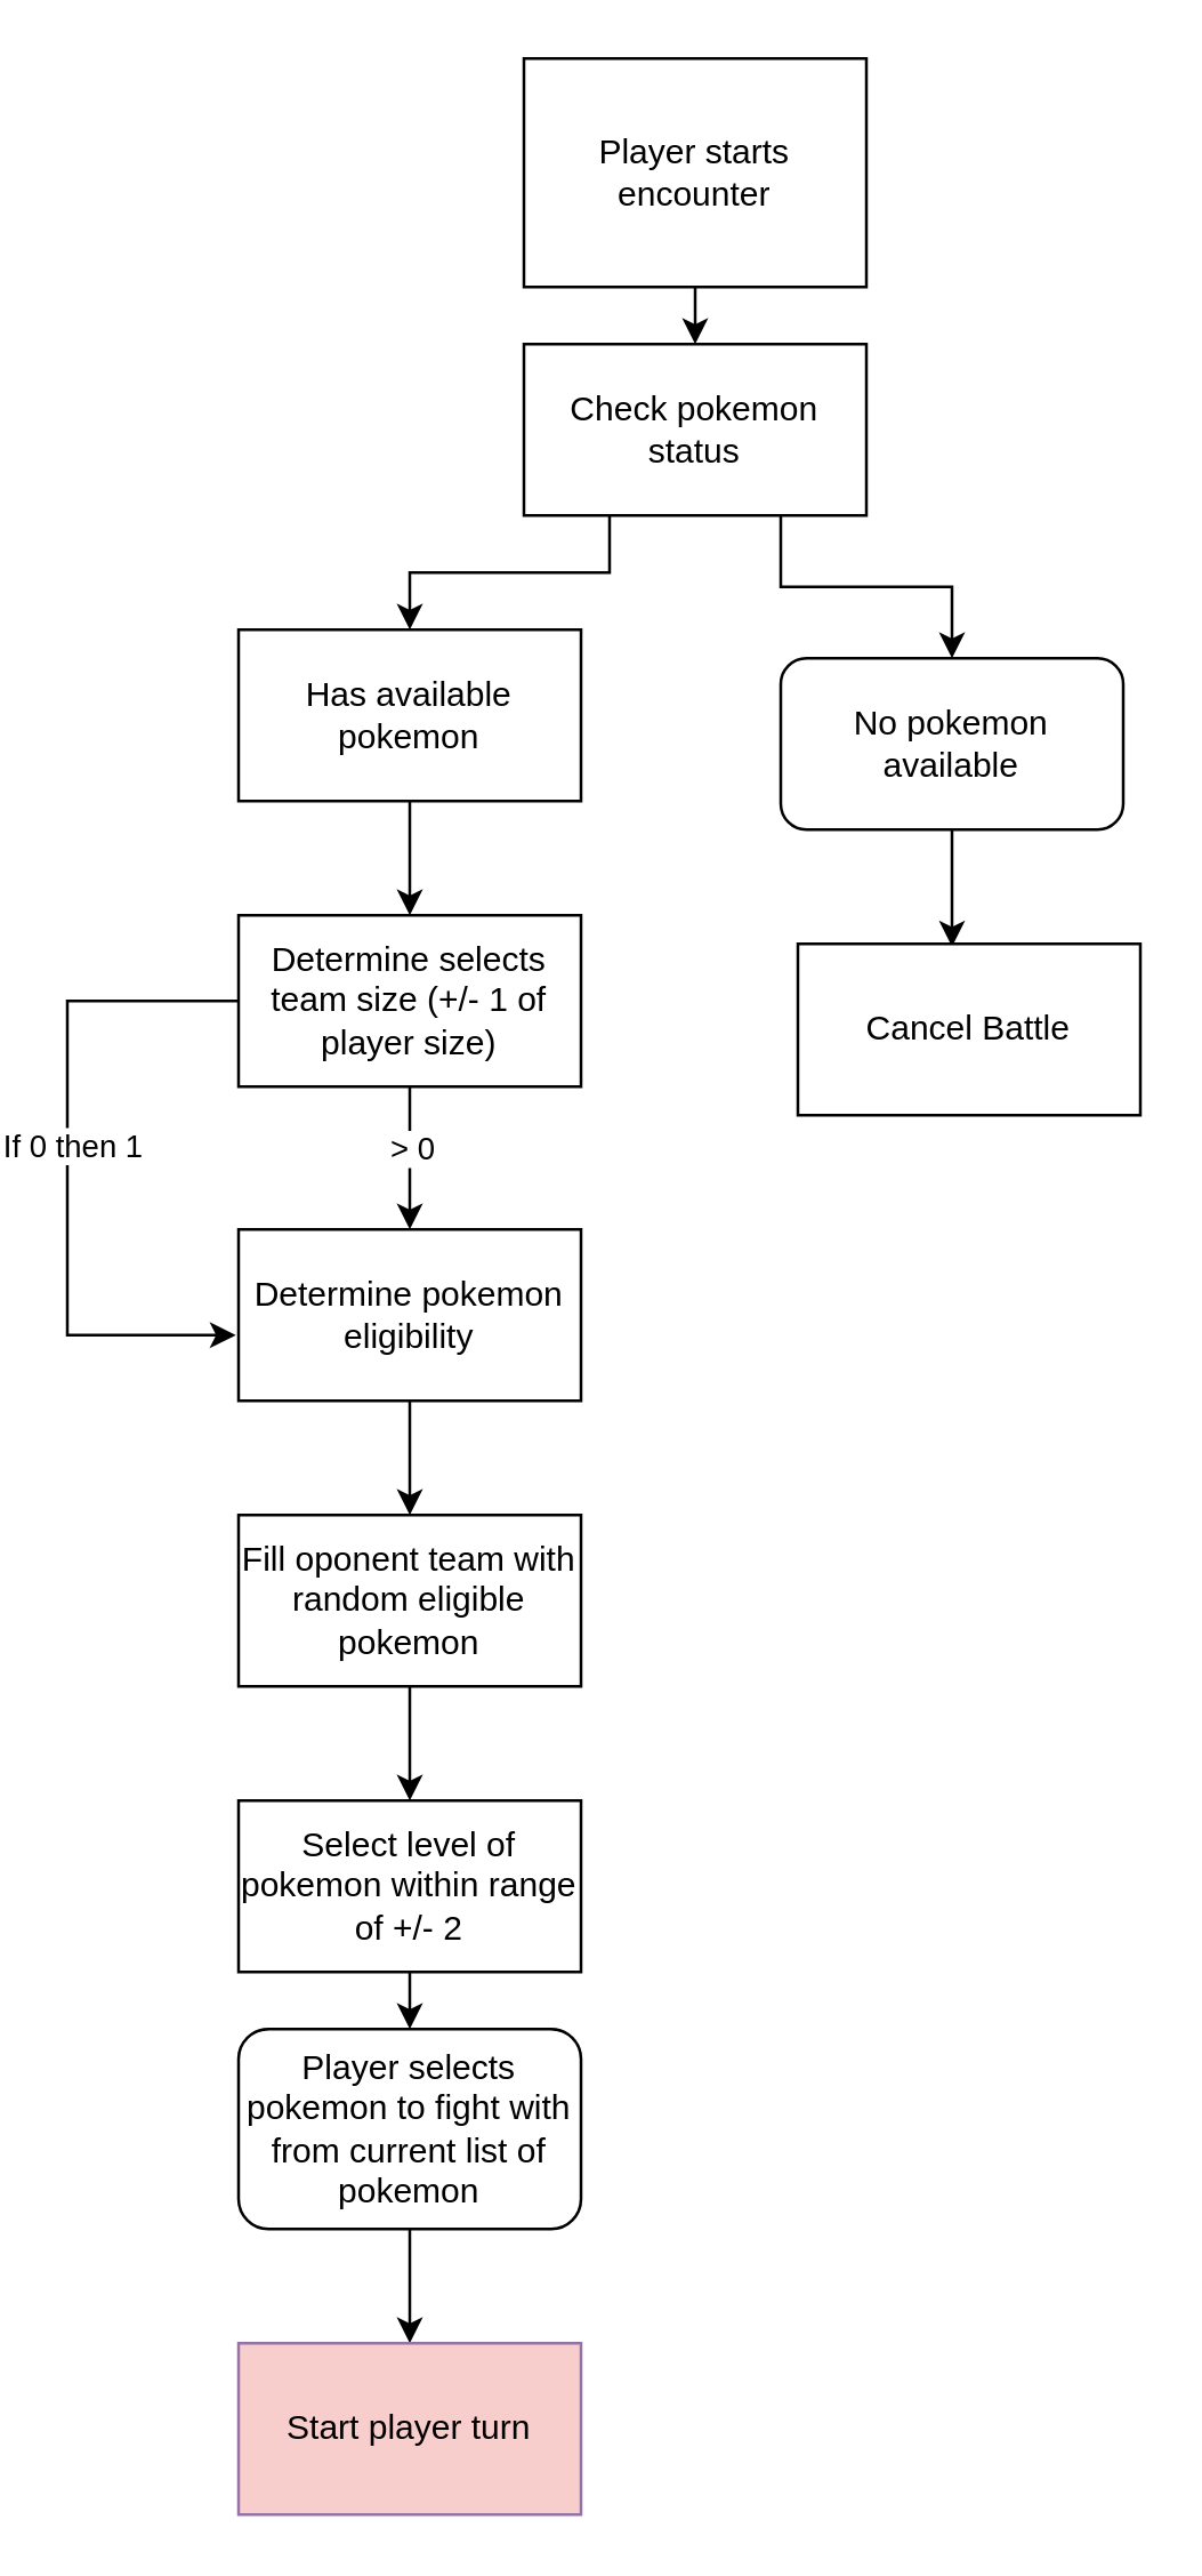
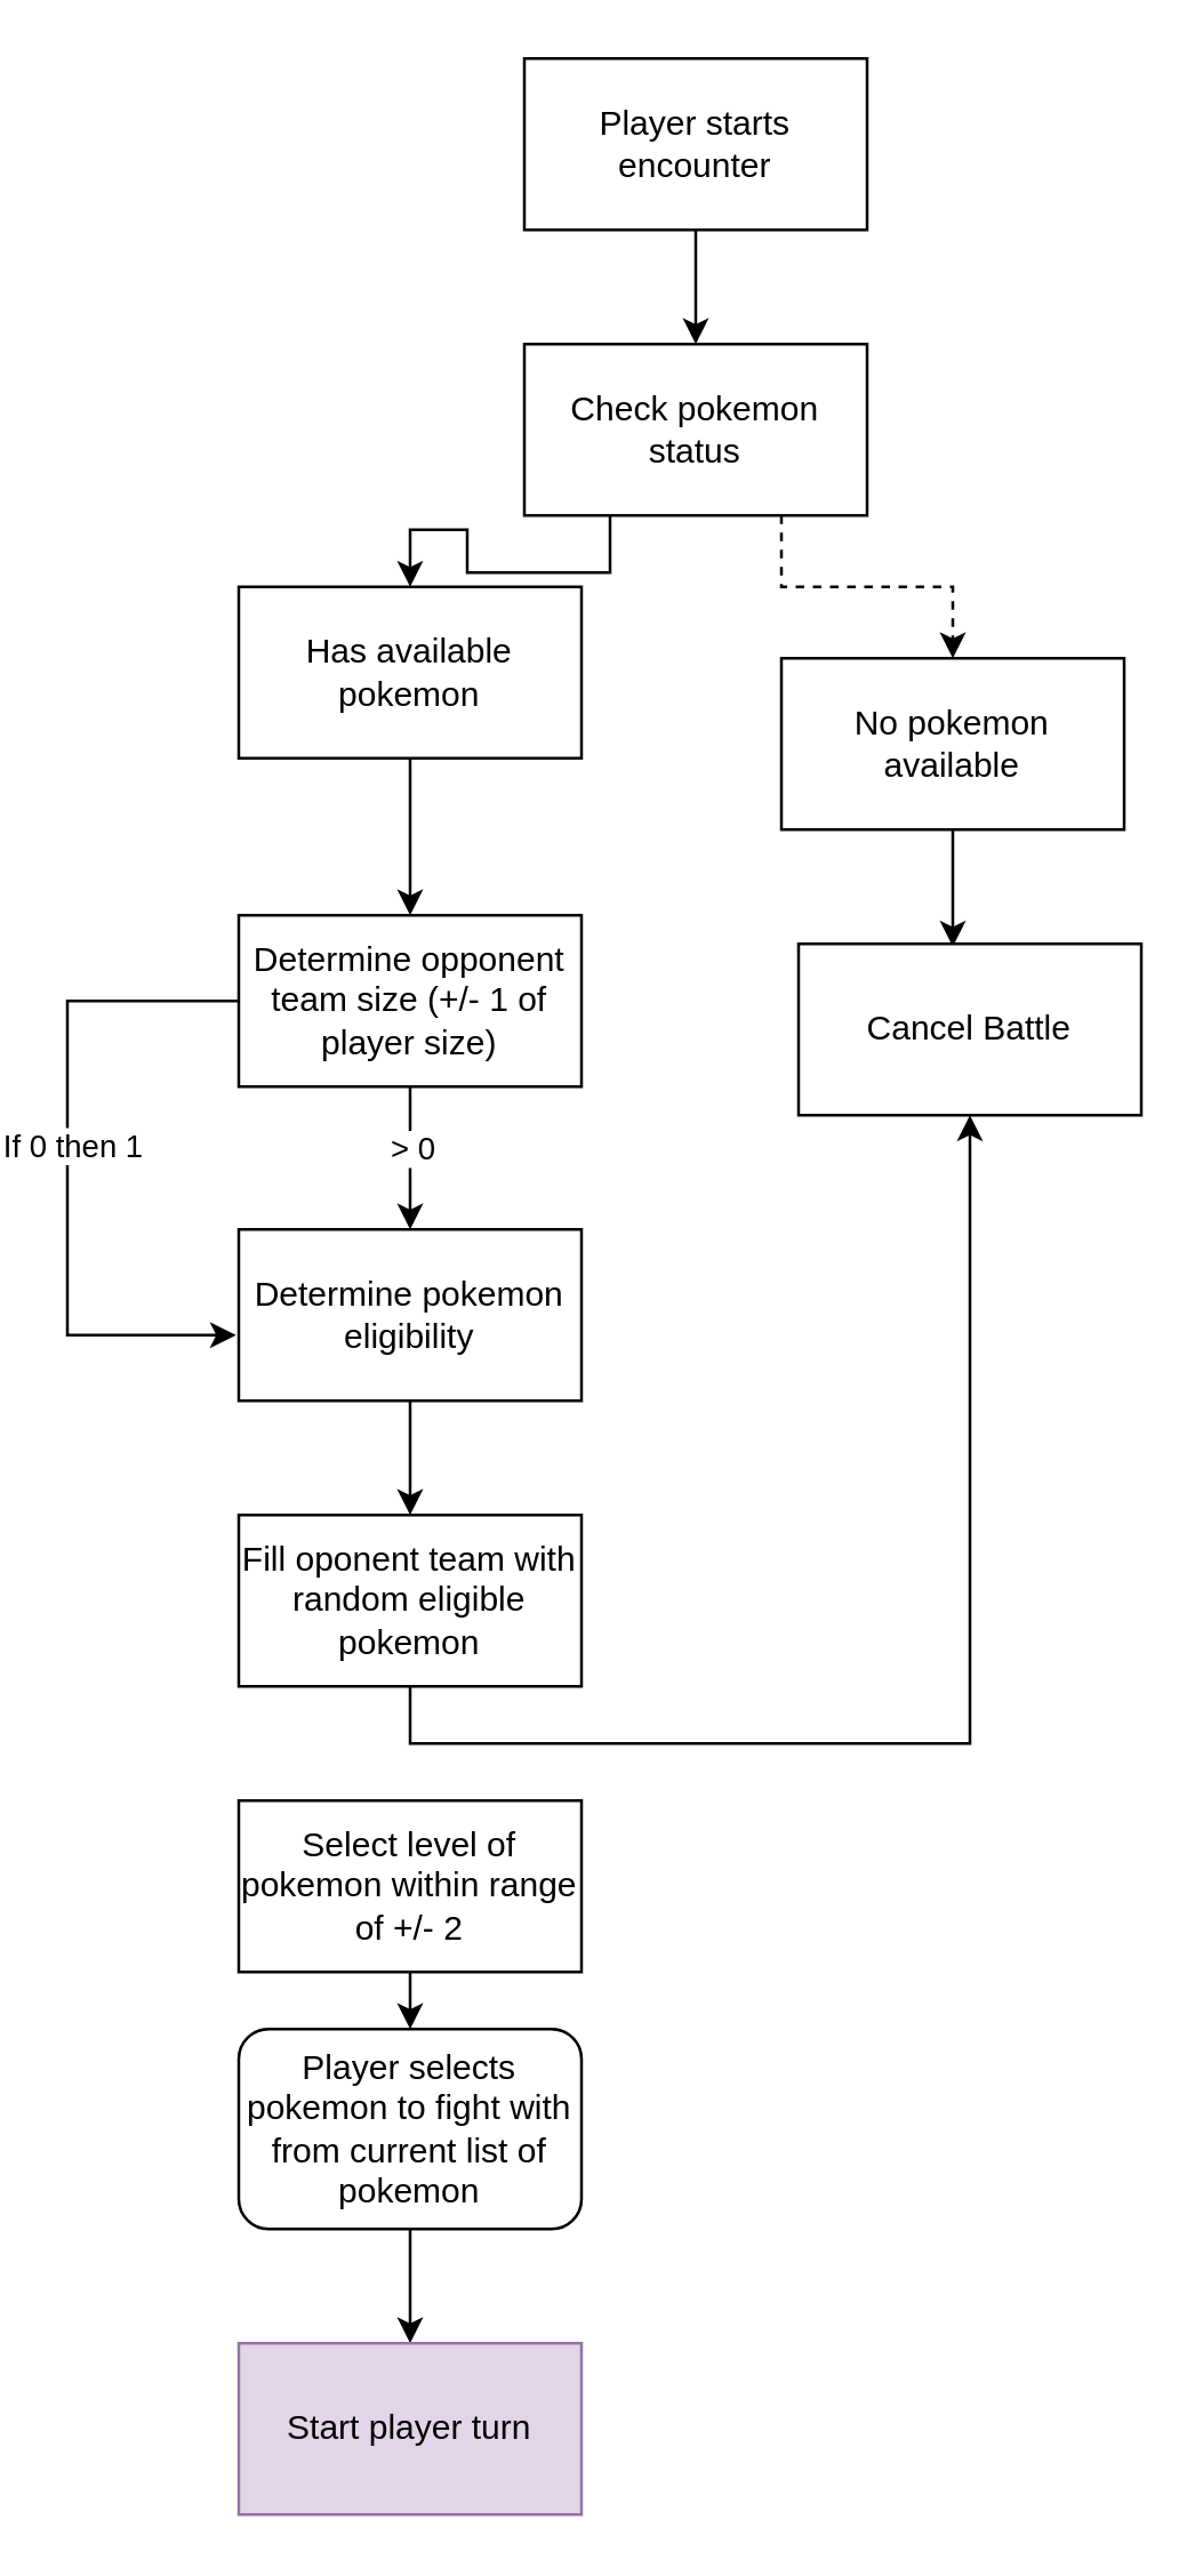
  <mxCell id="0" />
  <mxCell id="1" parent="0" />
  <mxCell id="2" style="edgeStyle=orthogonalEdgeStyle;rounded=0;orthogonalLoop=1;jettySize=auto;html=1;exitX=0.5;exitY=1;exitDx=0;exitDy=0;entryX=0.5;entryY=0;entryDx=0;entryDy=0;" edge="1" parent="1" source="3" target="8"><mxGeometry relative="1" as="geometry" /></mxCell>
- <mxCell id="3" value="Player starts encounter" style="rounded=0;whiteSpace=wrap;html=1;" vertex="1" parent="1"><mxGeometry x="180" y="20" width="120" height="80" as="geometry" /></mxCell>
+ <mxCell id="3" value="Player starts encounter" style="rounded=0;whiteSpace=wrap;html=1;" vertex="1" parent="1"><mxGeometry x="180" y="20" width="120" height="60" as="geometry" /></mxCell>
  <mxCell id="4" style="edgeStyle=orthogonalEdgeStyle;rounded=0;orthogonalLoop=1;jettySize=auto;html=1;exitX=0.5;exitY=1;exitDx=0;exitDy=0;entryX=0.5;entryY=0;entryDx=0;entryDy=0;" edge="1" parent="1" source="5" target="25"><mxGeometry relative="1" as="geometry" /></mxCell>
  <mxCell id="5" value="Player selects pokemon to fight with from current list of pokemon" style="whiteSpace=wrap;html=1;rounded=1;" vertex="1" parent="1"><mxGeometry x="80" y="710" width="120" height="70" as="geometry" /></mxCell>
  <mxCell id="6" style="edgeStyle=orthogonalEdgeStyle;rounded=0;orthogonalLoop=1;jettySize=auto;html=1;exitX=0.25;exitY=1;exitDx=0;exitDy=0;entryX=0.5;entryY=0;entryDx=0;entryDy=0;" edge="1" parent="1" source="8" target="10"><mxGeometry relative="1" as="geometry" /></mxCell>
- <mxCell id="7" style="edgeStyle=orthogonalEdgeStyle;rounded=0;orthogonalLoop=1;jettySize=auto;html=1;exitX=0.75;exitY=1;exitDx=0;exitDy=0;" edge="1" parent="1" source="8" target="12"><mxGeometry relative="1" as="geometry" /></mxCell>
+ <mxCell id="7" style="edgeStyle=orthogonalEdgeStyle;rounded=0;orthogonalLoop=1;jettySize=auto;html=1;exitX=0.75;exitY=1;exitDx=0;exitDy=0;dashed=1;" edge="1" parent="1" source="8" target="12"><mxGeometry relative="1" as="geometry" /></mxCell>
  <mxCell id="8" value="Check pokemon status" style="rounded=0;whiteSpace=wrap;html=1;" vertex="1" parent="1"><mxGeometry x="180" y="120" width="120" height="60" as="geometry" /></mxCell>
  <mxCell id="9" style="edgeStyle=orthogonalEdgeStyle;rounded=0;orthogonalLoop=1;jettySize=auto;html=1;exitX=0.5;exitY=1;exitDx=0;exitDy=0;entryX=0.5;entryY=0;entryDx=0;entryDy=0;" edge="1" parent="1" source="10" target="24"><mxGeometry relative="1" as="geometry" /></mxCell>
- <mxCell id="10" value="Has available pokemon" style="rounded=0;whiteSpace=wrap;html=1;" vertex="1" parent="1"><mxGeometry x="80" y="220" width="120" height="60" as="geometry" /></mxCell>
+ <mxCell id="10" value="Has available pokemon" style="rounded=0;whiteSpace=wrap;html=1;" vertex="1" parent="1"><mxGeometry x="80" y="205" width="120" height="60" as="geometry" /></mxCell>
  <mxCell id="11" style="edgeStyle=orthogonalEdgeStyle;rounded=0;orthogonalLoop=1;jettySize=auto;html=1;exitX=0.5;exitY=1;exitDx=0;exitDy=0;entryX=0.45;entryY=0.017;entryDx=0;entryDy=0;entryPerimeter=0;" edge="1" parent="1" source="12" target="13"><mxGeometry relative="1" as="geometry" /></mxCell>
- <mxCell id="12" value="No pokemon available" style="whiteSpace=wrap;html=1;rounded=1;" vertex="1" parent="1"><mxGeometry x="270" y="230" width="120" height="60" as="geometry" /></mxCell>
+ <mxCell id="12" value="No pokemon available" style="rounded=0;whiteSpace=wrap;html=1;" vertex="1" parent="1"><mxGeometry x="270" y="230" width="120" height="60" as="geometry" /></mxCell>
  <mxCell id="13" value="Cancel Battle" style="rounded=0;whiteSpace=wrap;html=1;" vertex="1" parent="1"><mxGeometry x="276" y="330" width="120" height="60" as="geometry" /></mxCell>
- <mxCell id="14" style="edgeStyle=orthogonalEdgeStyle;rounded=0;orthogonalLoop=1;jettySize=auto;html=1;exitX=0.5;exitY=1;exitDx=0;exitDy=0;entryX=0.5;entryY=0;entryDx=0;entryDy=0;" edge="1" parent="1" source="15" target="19"><mxGeometry relative="1" as="geometry" /></mxCell>
+ <mxCell id="14" style="edgeStyle=orthogonalEdgeStyle;rounded=0;orthogonalLoop=1;jettySize=auto;html=1;exitX=0.5;exitY=1;exitDx=0;exitDy=0;" edge="1" parent="1" source="15" target="13"><mxGeometry relative="1" as="geometry" /></mxCell>
  <mxCell id="15" value="Fill oponent team with random eligible pokemon" style="rounded=0;whiteSpace=wrap;html=1;" vertex="1" parent="1"><mxGeometry x="80" y="530" width="120" height="60" as="geometry" /></mxCell>
  <mxCell id="16" style="edgeStyle=orthogonalEdgeStyle;rounded=0;orthogonalLoop=1;jettySize=auto;html=1;exitX=0.5;exitY=1;exitDx=0;exitDy=0;entryX=0.5;entryY=0;entryDx=0;entryDy=0;" edge="1" parent="1" source="17" target="15"><mxGeometry relative="1" as="geometry" /></mxCell>
  <mxCell id="17" value="Determine pokemon eligibility" style="rounded=0;whiteSpace=wrap;html=1;" vertex="1" parent="1"><mxGeometry x="80" y="430" width="120" height="60" as="geometry" /></mxCell>
  <mxCell id="18" style="edgeStyle=orthogonalEdgeStyle;rounded=0;orthogonalLoop=1;jettySize=auto;html=1;exitX=0.5;exitY=1;exitDx=0;exitDy=0;entryX=0.5;entryY=0;entryDx=0;entryDy=0;" edge="1" parent="1" source="19" target="5"><mxGeometry relative="1" as="geometry" /></mxCell>
  <mxCell id="19" value="Select level of pokemon within range of +/- 2" style="rounded=0;whiteSpace=wrap;html=1;" vertex="1" parent="1"><mxGeometry x="80" y="630" width="120" height="60" as="geometry" /></mxCell>
  <mxCell id="20" style="edgeStyle=orthogonalEdgeStyle;rounded=0;orthogonalLoop=1;jettySize=auto;html=1;exitX=0;exitY=0.5;exitDx=0;exitDy=0;entryX=-0.008;entryY=0.617;entryDx=0;entryDy=0;entryPerimeter=0;" edge="1" parent="1" source="24" target="17"><mxGeometry relative="1" as="geometry"><Array as="points"><mxPoint x="20" y="350" /><mxPoint x="20" y="467" /></Array></mxGeometry></mxCell>
  <mxCell id="21" value="If 0 then 1" style="edgeLabel;html=1;align=center;verticalAlign=middle;resizable=0;points=[];" vertex="1" connectable="0" parent="20"><mxGeometry x="0.115" y="1" relative="1" as="geometry"><mxPoint y="-22" as="offset" /></mxGeometry></mxCell>
  <mxCell id="22" style="edgeStyle=orthogonalEdgeStyle;rounded=0;orthogonalLoop=1;jettySize=auto;html=1;exitX=0.5;exitY=1;exitDx=0;exitDy=0;entryX=0.5;entryY=0;entryDx=0;entryDy=0;" edge="1" parent="1" source="24" target="17"><mxGeometry relative="1" as="geometry" /></mxCell>
  <mxCell id="23" value="&amp;gt; 0" style="edgeLabel;html=1;align=center;verticalAlign=middle;resizable=0;points=[];" vertex="1" connectable="0" parent="22"><mxGeometry x="-0.17" relative="1" as="geometry"><mxPoint as="offset" /></mxGeometry></mxCell>
- <mxCell id="24" value="Determine selects team size (+/- 1 of player size)" style="rounded=0;whiteSpace=wrap;html=1;" vertex="1" parent="1"><mxGeometry x="80" y="320" width="120" height="60" as="geometry" /></mxCell>
- <mxCell id="25" value="Start player turn" style="rounded=0;whiteSpace=wrap;html=1;fillColor=#f8cecc;strokeColor=#9673a6;" vertex="1" parent="1"><mxGeometry x="80" y="820" width="120" height="60" as="geometry" /></mxCell>
+ <mxCell id="24" value="Determine opponent team size (+/- 1 of player size)" style="rounded=0;whiteSpace=wrap;html=1;" vertex="1" parent="1"><mxGeometry x="80" y="320" width="120" height="60" as="geometry" /></mxCell>
+ <mxCell id="25" value="Start player turn" style="rounded=0;whiteSpace=wrap;html=1;fillColor=#e1d5e7;strokeColor=#9673a6;" vertex="1" parent="1"><mxGeometry x="80" y="820" width="120" height="60" as="geometry" /></mxCell>
